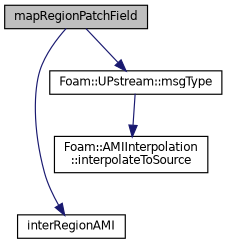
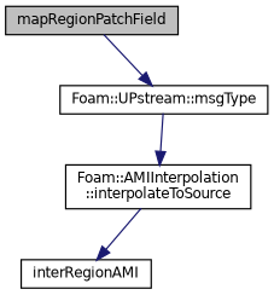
  digraph {
    rankdir=TB
    node [color=black fontname=Helvetica fontsize=10 shape=record]
    edge [color=midnightblue fontname=Helvetica fontsize=10 labelfontname=Helvetica labelfontsize=10 style=solid]
    n1 [fillcolor=grey75 fontcolor=black height=0.2 label=mapRegionPatchField style=filled width=0.4]
    n2 [height=0.2 label=interRegionAMI width=0.4]
    n3 [height=0.2 label="Foam::UPstream::msgType" width=0.4]
    n4 [height=0.2 label="Foam::AMIInterpolation\l::interpolateToSource" width=0.4]
-   n1 -> n2
+   n4 -> n2
    n1 -> n3
    n3 -> n4
  }
